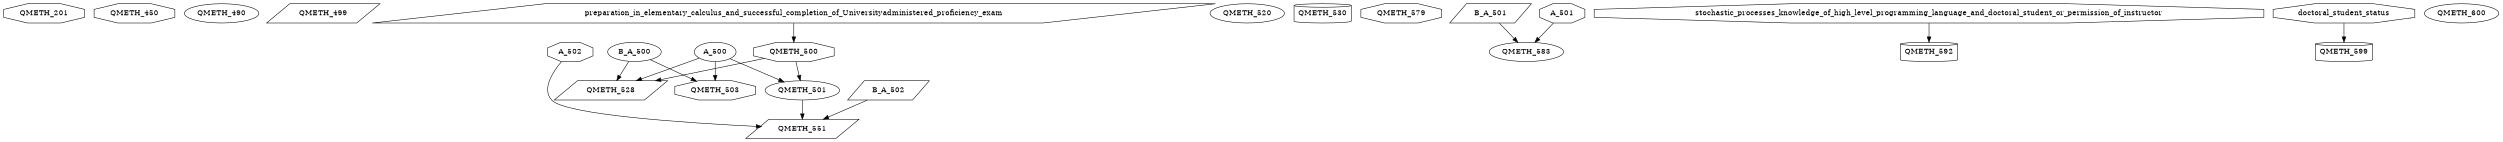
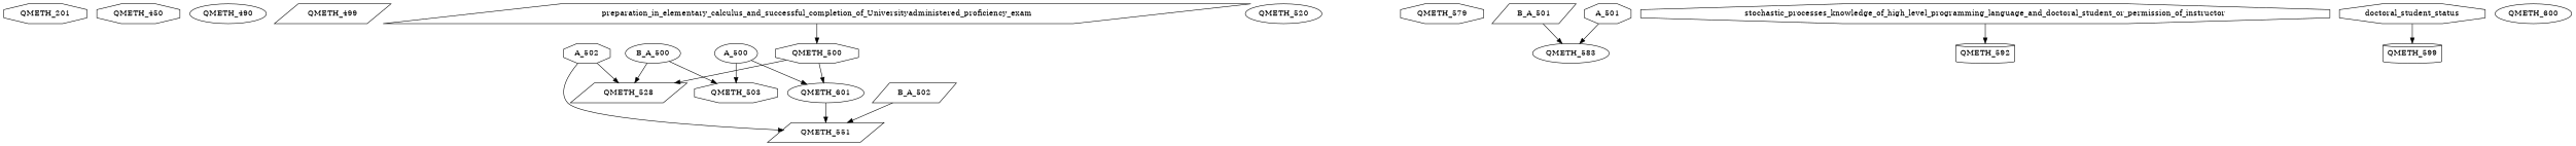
  digraph {
    node [shape=octagon]
    edge [color=black]
    QMETH_201
    QMETH_450
    QMETH_490 [shape=ellipse]
    QMETH_499 [shape=parallelogram]
    preparation_in_elementary_calculus_and_successful_completion_of_Universityadministered_proficiency_exam [shape=parallelogram]
    QMETH_500
-   QMETH_501 [shape=ellipse]
+   QMETH_501 [shape=ellipse label=QMETH_601]
    QMETH_528 [shape=parallelogram]
    QMETH_551 [shape=parallelogram]
    B_A_500 [shape=ellipse]
    QMETH_503
    A_500 [shape=ellipse]
    QMETH_520 [shape=ellipse]
-   QMETH_530 [shape=cylinder]
    B_A_502 [shape=parallelogram]
    A_502
    QMETH_579
    B_A_501 [shape=parallelogram]
    n19 [label=QMETH_583 shape=ellipse]
    A_501
    QMETH_592 [shape=cylinder]
    stochastic_processes_knowledge_of_high_level_programming_language_and_doctoral_student_or_permission_of_instructor
    QMETH_599 [shape=cylinder]
    doctoral_student_status
    QMETH_600 [shape=ellipse]
    preparation_in_elementary_calculus_and_successful_completion_of_Universityadministered_proficiency_exam -> QMETH_500
    QMETH_500 -> QMETH_501
    QMETH_500 -> QMETH_528
    QMETH_501 -> QMETH_551
    B_A_500 -> QMETH_528
    B_A_500 -> QMETH_503
    A_500 -> QMETH_501
-   A_500 -> QMETH_528
+   A_502 -> QMETH_528
    A_500 -> QMETH_503
    B_A_502 -> QMETH_551
    A_502 -> QMETH_551
    B_A_501 -> n19
    A_501 -> n19
    stochastic_processes_knowledge_of_high_level_programming_language_and_doctoral_student_or_permission_of_instructor -> QMETH_592
    doctoral_student_status -> QMETH_599
  }
